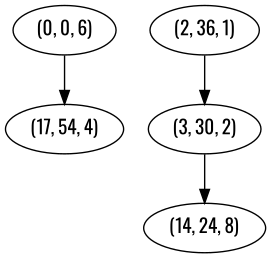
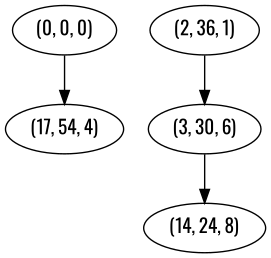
  digraph {
    fontname=Oswald
    node [fontname=Oswald]
    edge [fontname=Oswald]
    n1 [label="(17, 54, 4)"]
-   "(0, 0, 0)" [label="(0, 0, 6)"]
+   "(0, 0, 0)"
    "(2, 36, 1)"
-   "(3, 30, 2)"
+   "(3, 30, 2)" [label="(3, 30, 6)"]
    "(14, 24, 8)"
    "(0, 0, 0)" -> n1
    "(2, 36, 1)" -> "(3, 30, 2)"
    "(3, 30, 2)" -> "(14, 24, 8)"
  }
